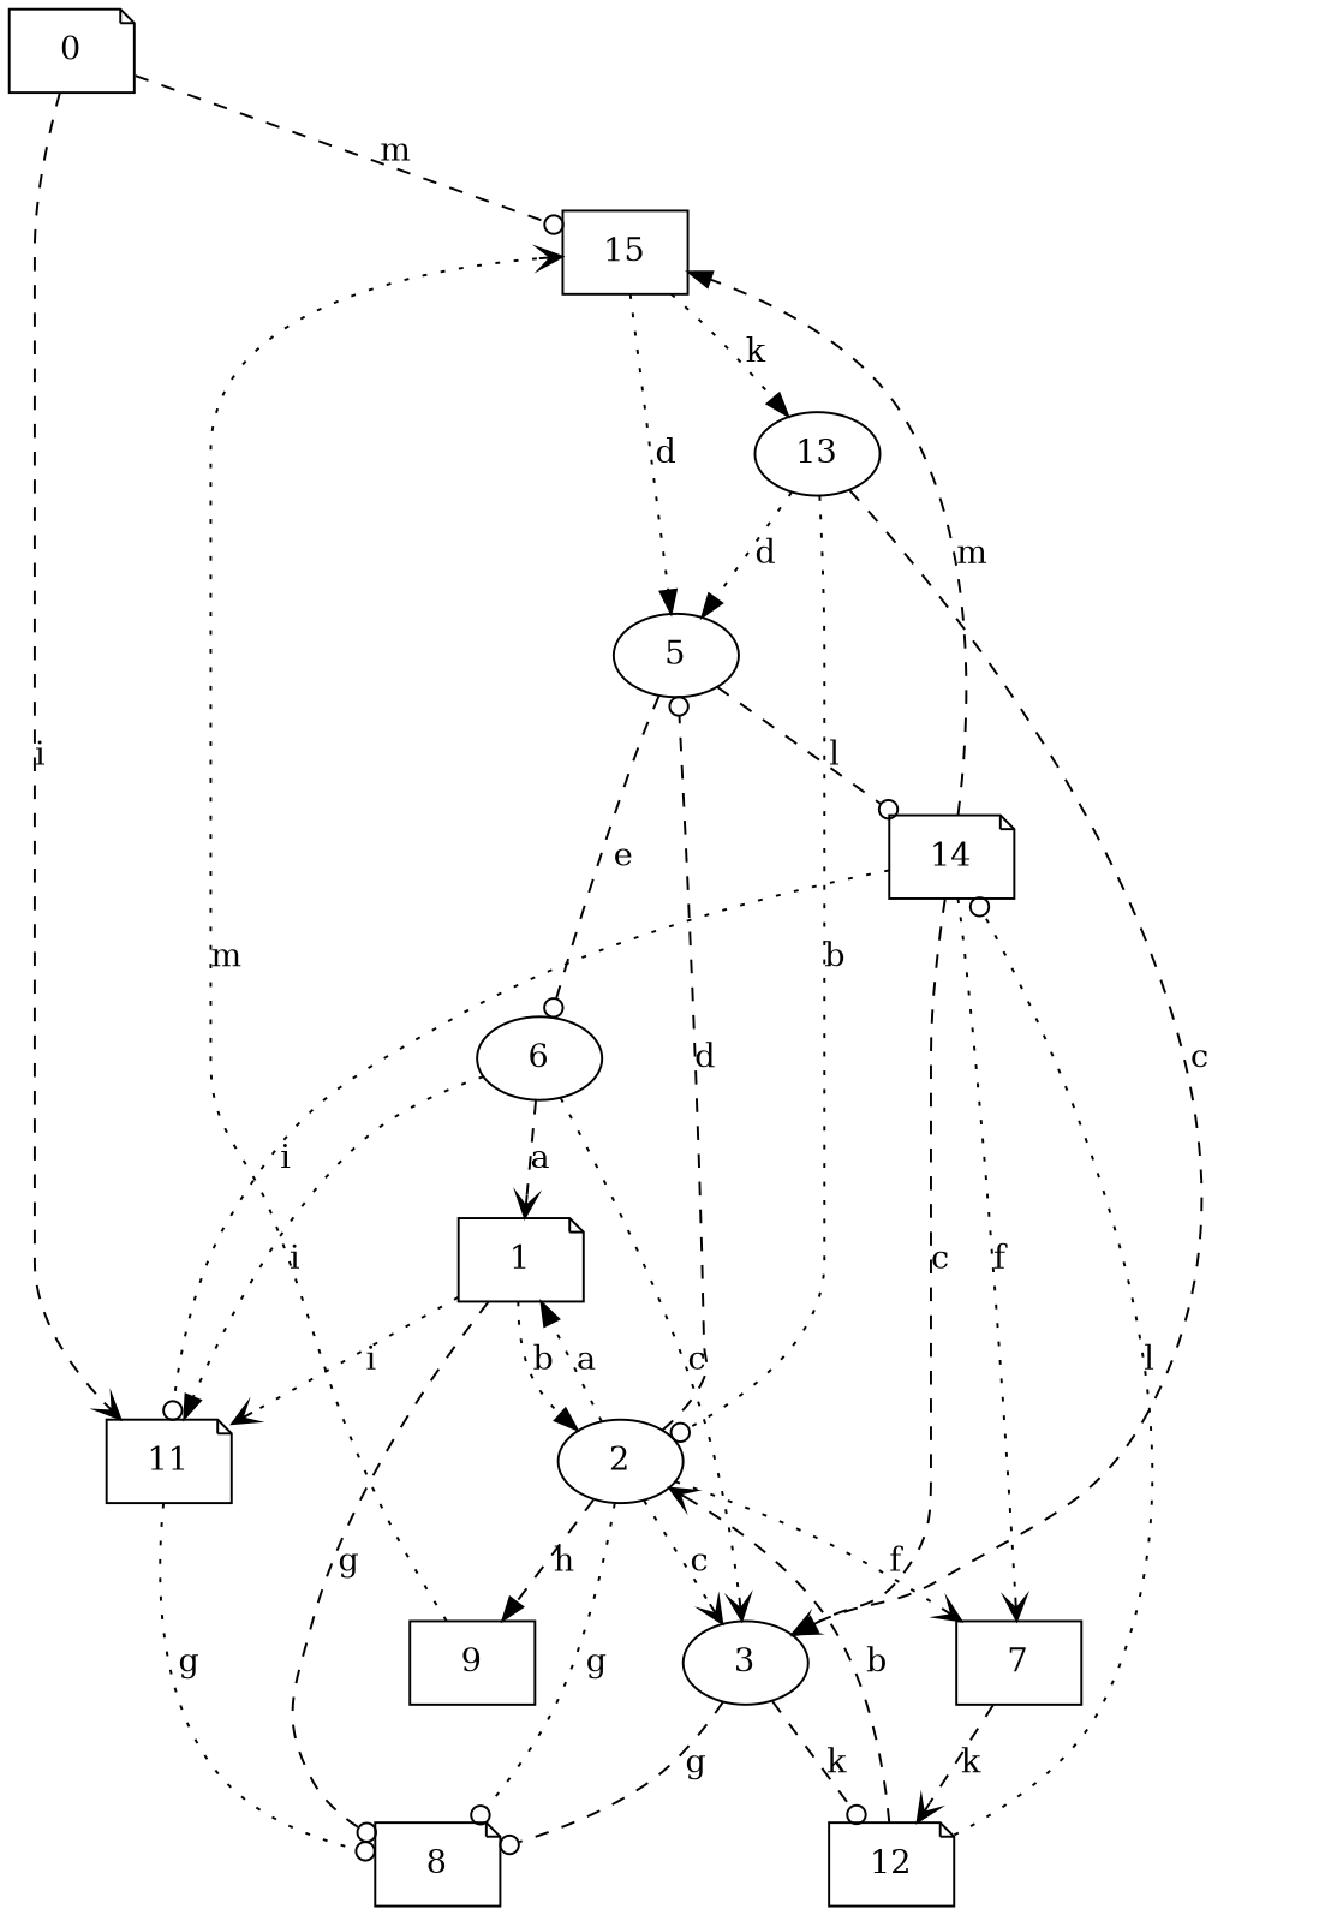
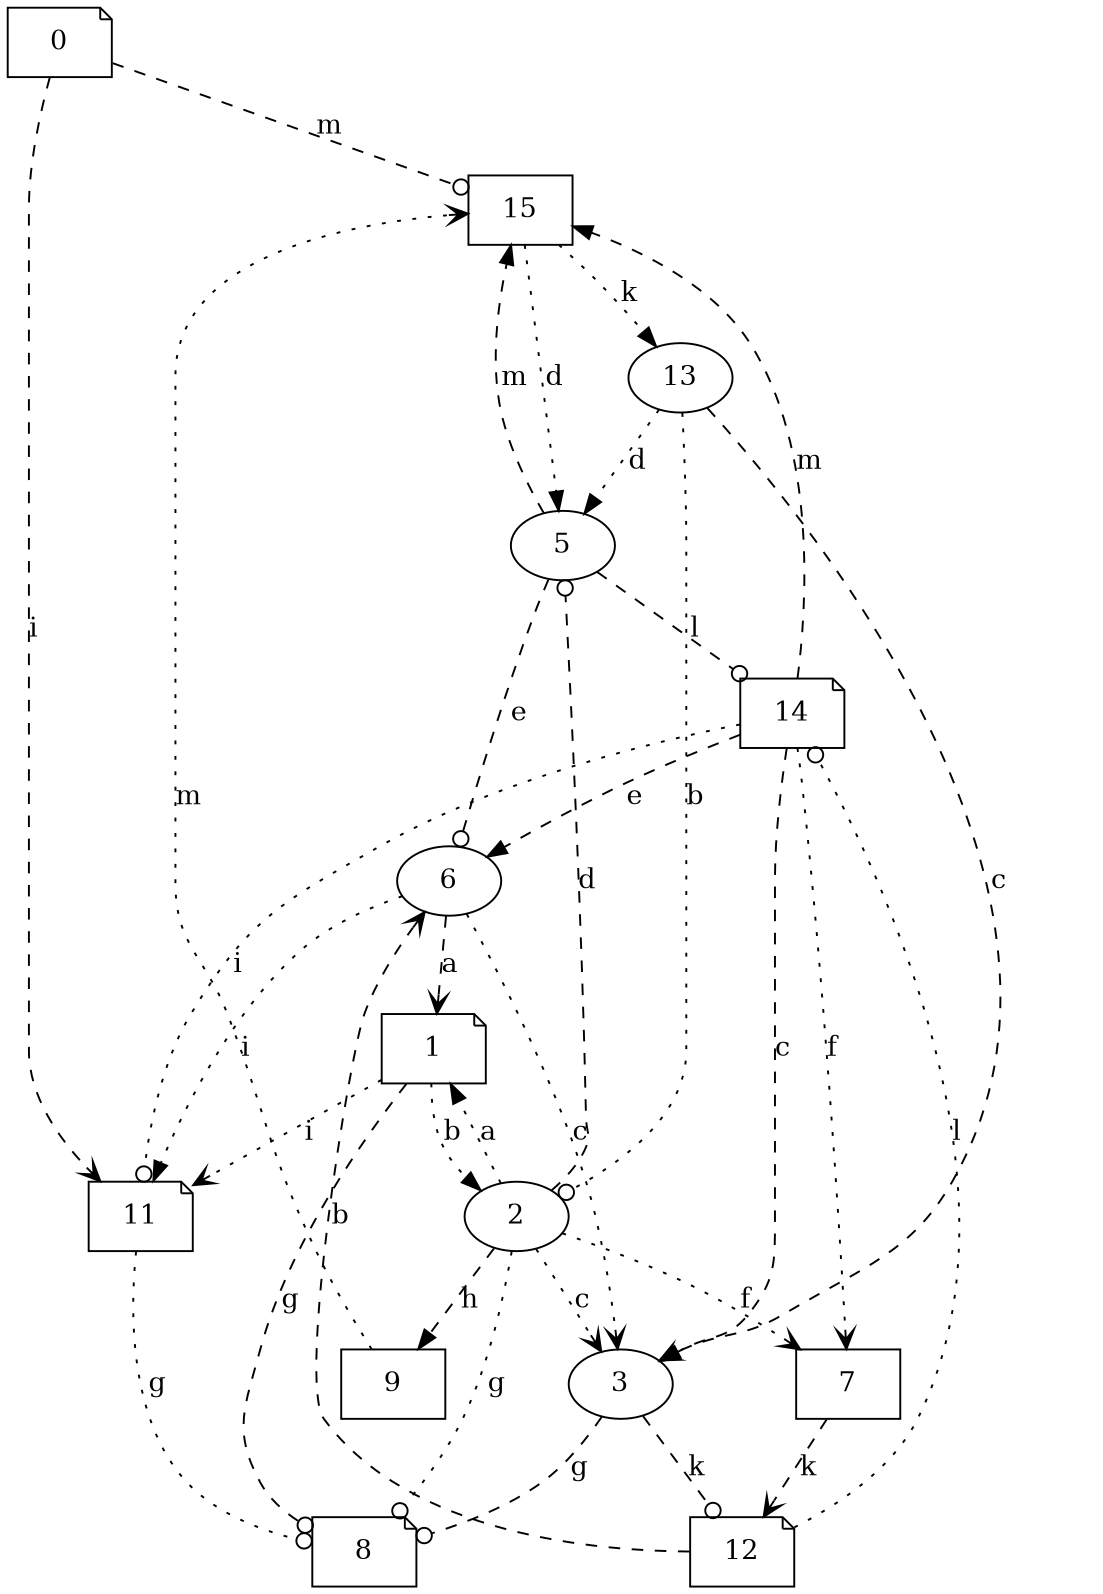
  strict digraph {
    node [shape=note]
    edge [arrowhead=odot style=dashed]
    0
    11
    15 [shape=box]
    8
    5 [shape=ellipse]
    13 [shape=ellipse]
    1
    2 [shape=ellipse]
    3 [shape=ellipse]
    7 [shape=box]
    9 [shape=box]
    12
    6 [shape=ellipse]
    14
    0 -> 11 [arrowhead=vee label=i]
    0 -> 15 [label=m]
    11 -> 8 [label=g style=dotted]
    15 -> 5 [arrowhead=normal label=d style=dotted]
    15 -> 13 [arrowhead=normal label=k style=dotted]
+   5 -> 15 [arrowhead=normal label=m]
    5 -> 6 [label=e]
    5 -> 14 [label=l]
    13 -> 5 [arrowhead=normal label=d style=dotted]
    13 -> 2 [label=b style=dotted]
    13 -> 3 [arrowhead=vee label=c]
    1 -> 11 [arrowhead=vee label=i style=dotted]
    1 -> 8 [label=g]
    1 -> 2 [arrowhead=normal label=b style=dotted]
    2 -> 8 [label=g style=dotted]
    2 -> 5 [label=d]
    2 -> 1 [arrowhead=normal label=a style=dotted]
    2 -> 3 [arrowhead=vee label=c style=dotted]
    2 -> 7 [arrowhead=vee label=f style=dotted]
    2 -> 9 [arrowhead=normal label=h]
    3 -> 8 [label=g]
    3 -> 12 [label=k]
    7 -> 12 [arrowhead=vee label=k]
    9 -> 15 [arrowhead=vee label=m style=dotted]
-   12 -> 2 [arrowhead=vee label=b]
+   12 -> 6 [arrowhead=vee label=b]
    12 -> 14 [label=l style=dotted]
    6 -> 11 [arrowhead=normal label=i style=dotted]
    6 -> 1 [arrowhead=vee label=a]
    6 -> 3 [arrowhead=vee label=c style=dotted]
    14 -> 11 [label=i style=dotted]
    14 -> 15 [arrowhead=normal label=m]
    14 -> 3 [arrowhead=normal label=c]
    14 -> 7 [arrowhead=vee label=f style=dotted]
+   14 -> 6 [arrowhead=normal label=e]
  }
